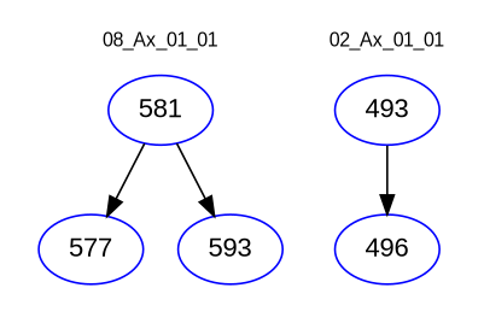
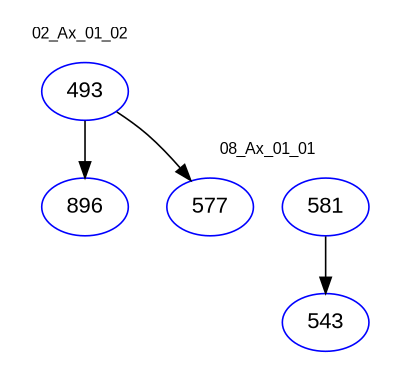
  digraph {
    fontname="Liberation Sans"
    node [color=blue fontname="Liberation Sans"]
    edge [color=black fontname="Liberation Sans"]
    n1 [label=581]
    n2 [label=577]
-   n3 [label=593]
+   n3 [label=543]
    n4 [label=493]
-   n5 [label=496]
+   n5 [label=896]
    subgraph cluster_1 {
      color=white
      fontsize=10
      label="08_Ax_01_01"
      n1
      n2
      n3
    }
    subgraph cluster_2 {
      color=white
      fontsize=10
-     label="02_Ax_01_01"
+     label="02_Ax_01_02"
      n4
      n5
    }
-   n1 -> n2
+   n4 -> n2
    n1 -> n3
    n4 -> n5
  }
